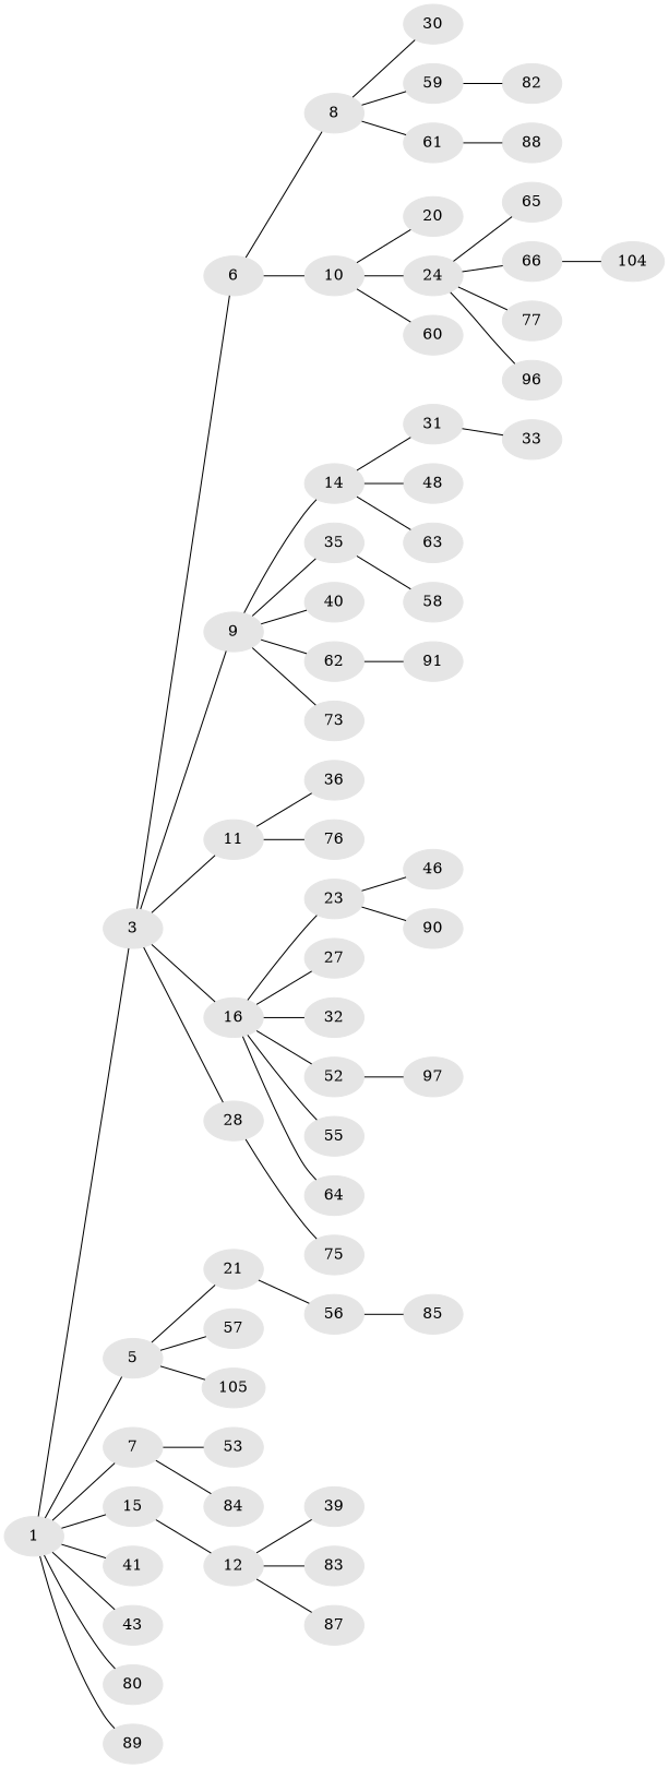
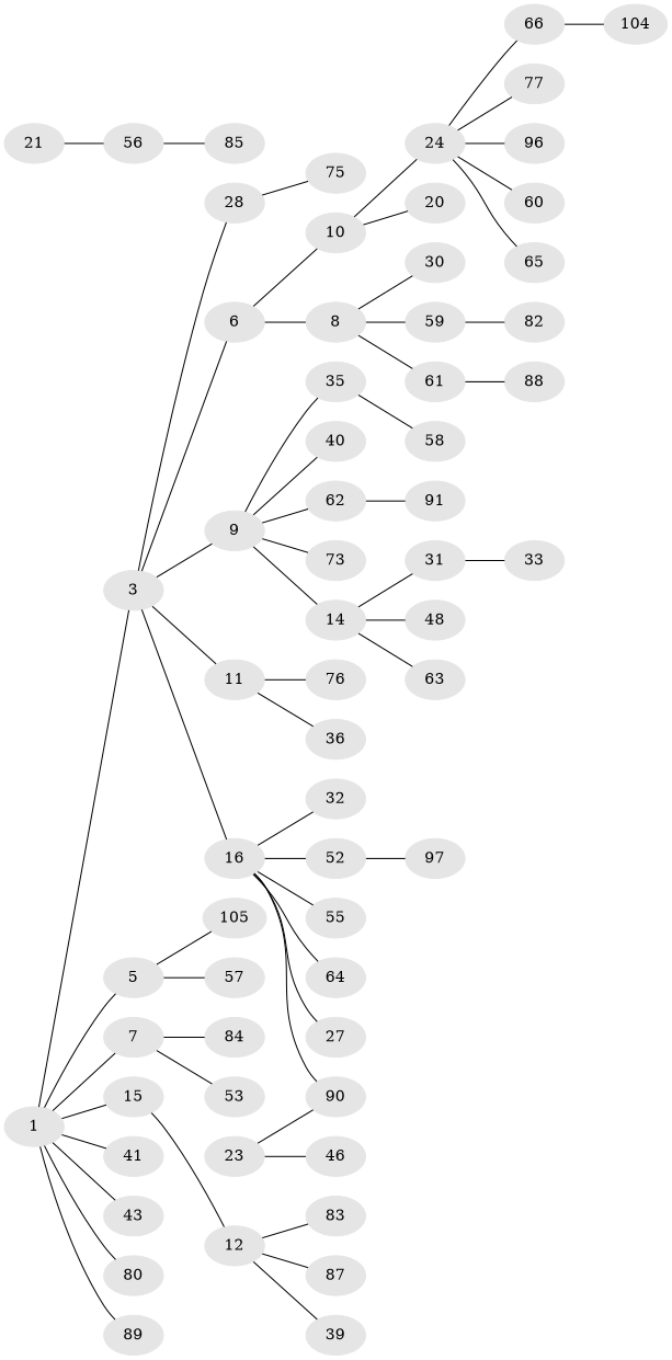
  graph {
    rankdir=LR
    node [color=gray90 style=filled]
    1 [super="+2"]
    3 [super="+4"]
    5 [super="+25+34"]
    7
    15 [super="+69"]
    41
    43
    80 [super="+101"]
    89
    6 [super="+26"]
    9 [super="+29"]
    11
    16 [super="+78+18"]
    28 [super="+67"]
    21
    57
    105
    53 [super="+98"]
    84
    12 [super="+79+13+17"]
    8
    10
    14 [super="+22"]
    35
    40
    62
    73
    36 [super="+42"]
    76
    23
    27 [super="+49"]
    32
    52
    55 [super="+70"]
    64
    75
    56 [super="+72"]
    30
    59
    61
    20 [super="+45"]
    24 [super="+51+50"]
    n43 [label=39]
    83
    87
    82
    88
    31
    48 [super="+103"]
    63
    58
    91
    60
    65
    66
    77
    96
    33 [super="+37+95+86"]
    46
    90 [super="+102"]
    97
    85
    104
    1 -- 3
    1 -- 5
    1 -- 7
    1 -- 15
    1 -- 41
    1 -- 43
    1 -- 80
    1 -- 89
    3 -- 6
    3 -- 9
    3 -- 11
    3 -- 16
    3 -- 28
-   5 -- 21
    5 -- 57
    5 -- 105
    7 -- 53
    7 -- 84
    15 -- 12
    6 -- 8
    6 -- 10
    9 -- 14
    9 -- 35
    9 -- 40
    9 -- 62
    9 -- 73
    11 -- 36
    11 -- 76
-   16 -- 23
+   16 -- 90
    16 -- 27
    16 -- 32
    16 -- 52
    16 -- 55
    16 -- 64
    28 -- 75
    21 -- 56
    12 -- n43
    12 -- 83
    12 -- 87
    8 -- 30
    8 -- 59
    8 -- 61
    10 -- 20
    10 -- 24
    14 -- 31
    14 -- 48
    14 -- 63
    35 -- 58
    62 -- 91
    23 -- 46
    23 -- 90
    52 -- 97
    56 -- 85
    59 -- 82
    61 -- 88
-   10 -- 60
+   24 -- 60
    24 -- 65
    24 -- 66
    24 -- 77
    24 -- 96
    31 -- 33
    66 -- 104
  }
